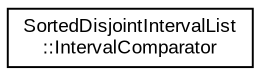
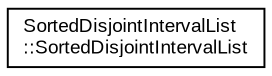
  digraph {
    rankdir=LR
    fontname="Liberation Sans"
-   n1 [color=black fillcolor=white fontname="Liberation Sans" fontsize=10 height=0.2 label="SortedDisjointIntervalList\l::IntervalComparator" shape=record style=filled width=0.4]
+   n1 [color=black fillcolor=white fontname="Liberation Sans" fontsize=10 height=0.2 label="SortedDisjointIntervalList\l::SortedDisjointIntervalList" shape=record style=filled width=0.4]
  }
